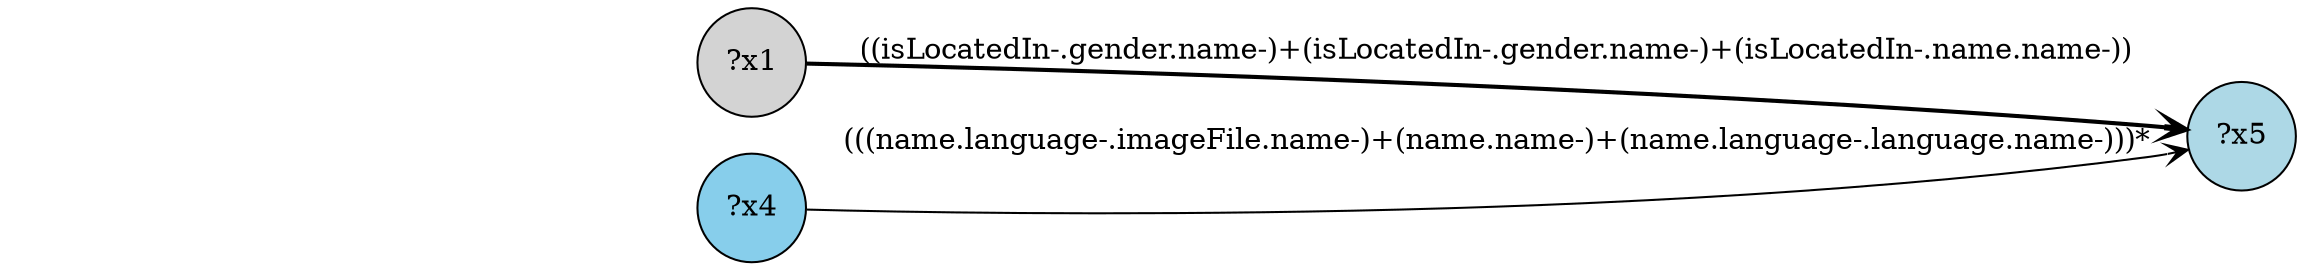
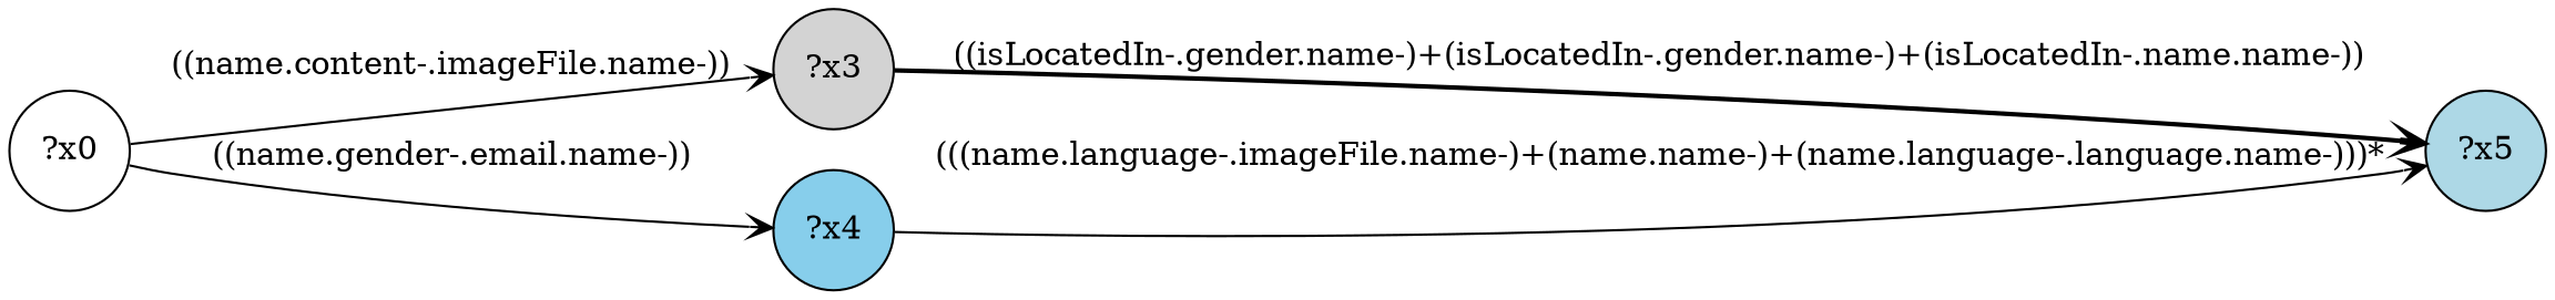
  digraph {
    rankdir=LR
    node [shape=circle style="filled,"]
    edge [arrowhead=vee style=solid]
-   n2 [fillcolor=lightgrey label="?x1"]
+   n1 [fillcolor=white label="?x0"]
+   n2 [fillcolor=lightgrey label="?x3"]
    n3 [fillcolor=skyblue label="?x4" style=filled]
    n4 [fillcolor=lightblue label="?x5"]
+   n1 -> n2 [label="((name.content-.imageFile.name-))"]
+   n1 -> n3 [label="((name.gender-.email.name-))"]
    n2 -> n4 [label="((isLocatedIn-.gender.name-)+(isLocatedIn-.gender.name-)+(isLocatedIn-.name.name-))" style=bold]
    n3 -> n4 [label="(((name.language-.imageFile.name-)+(name.name-)+(name.language-.language.name-)))*"]
  }
